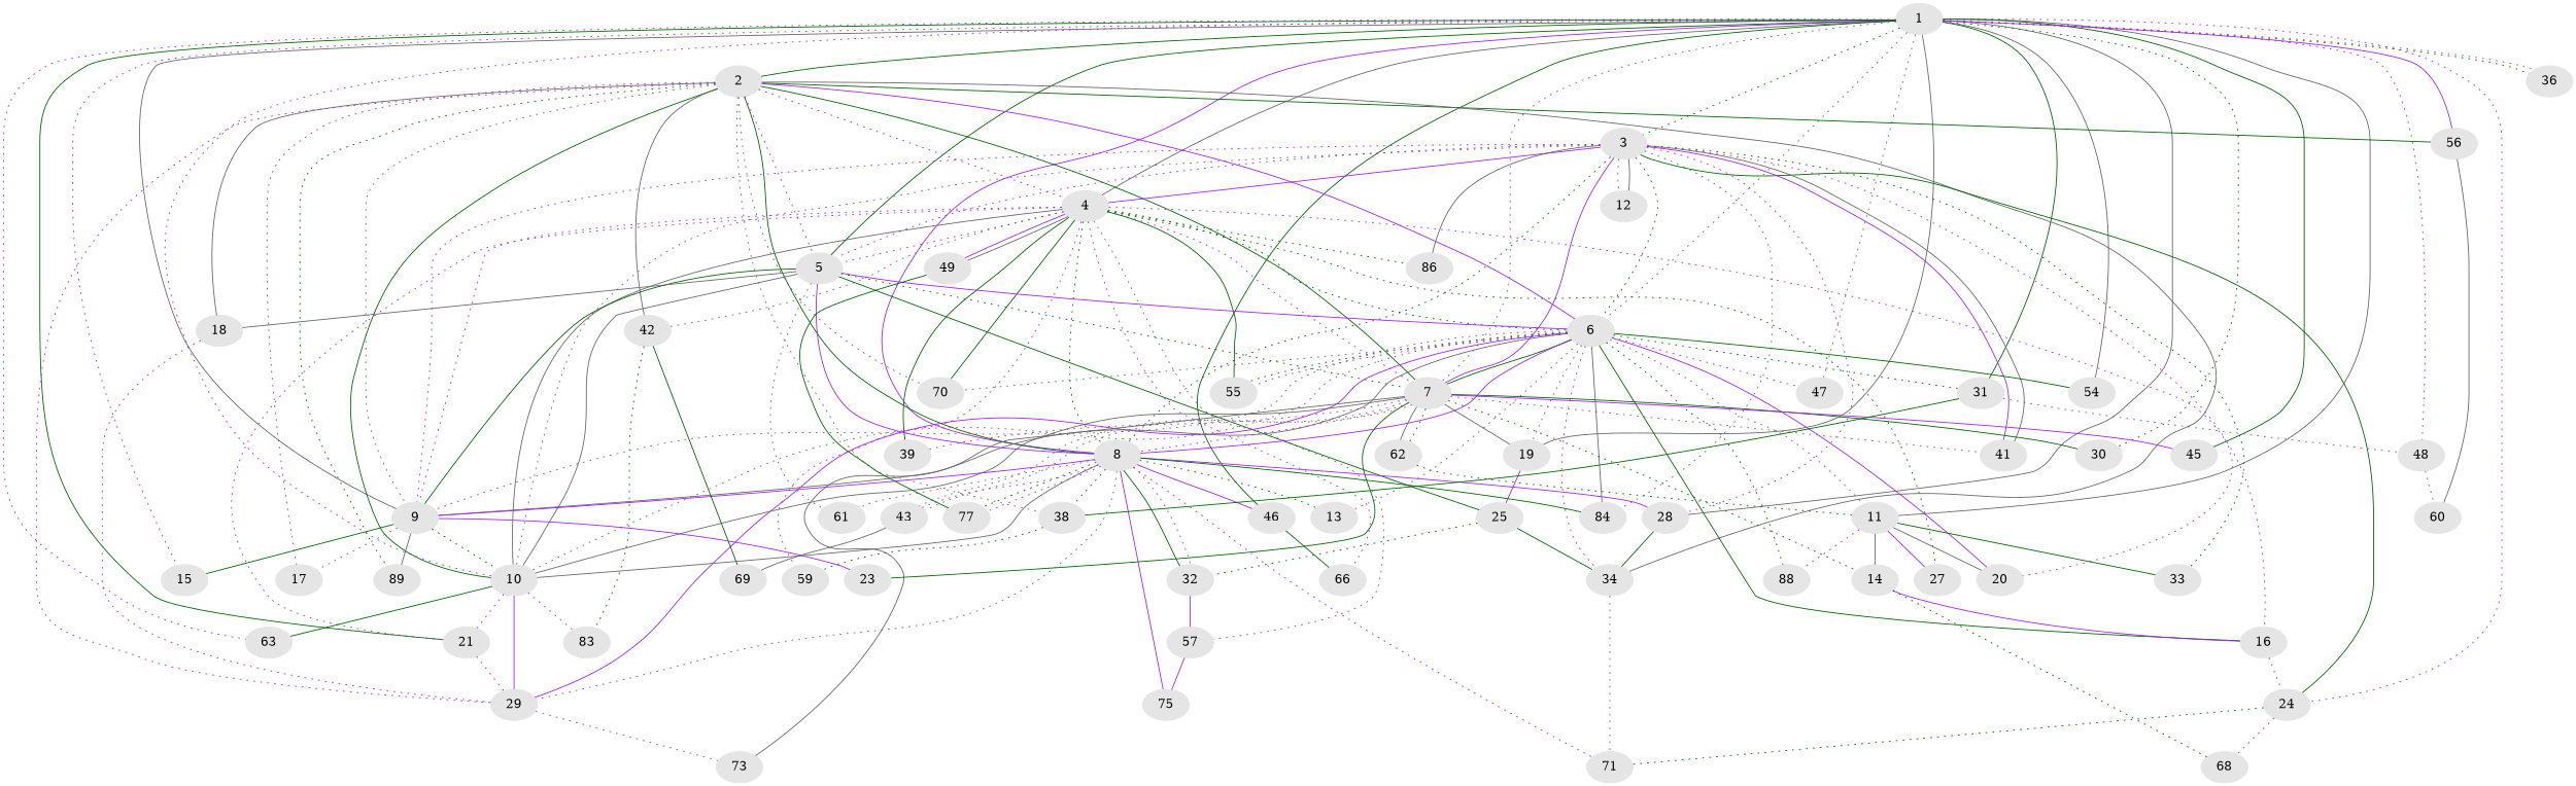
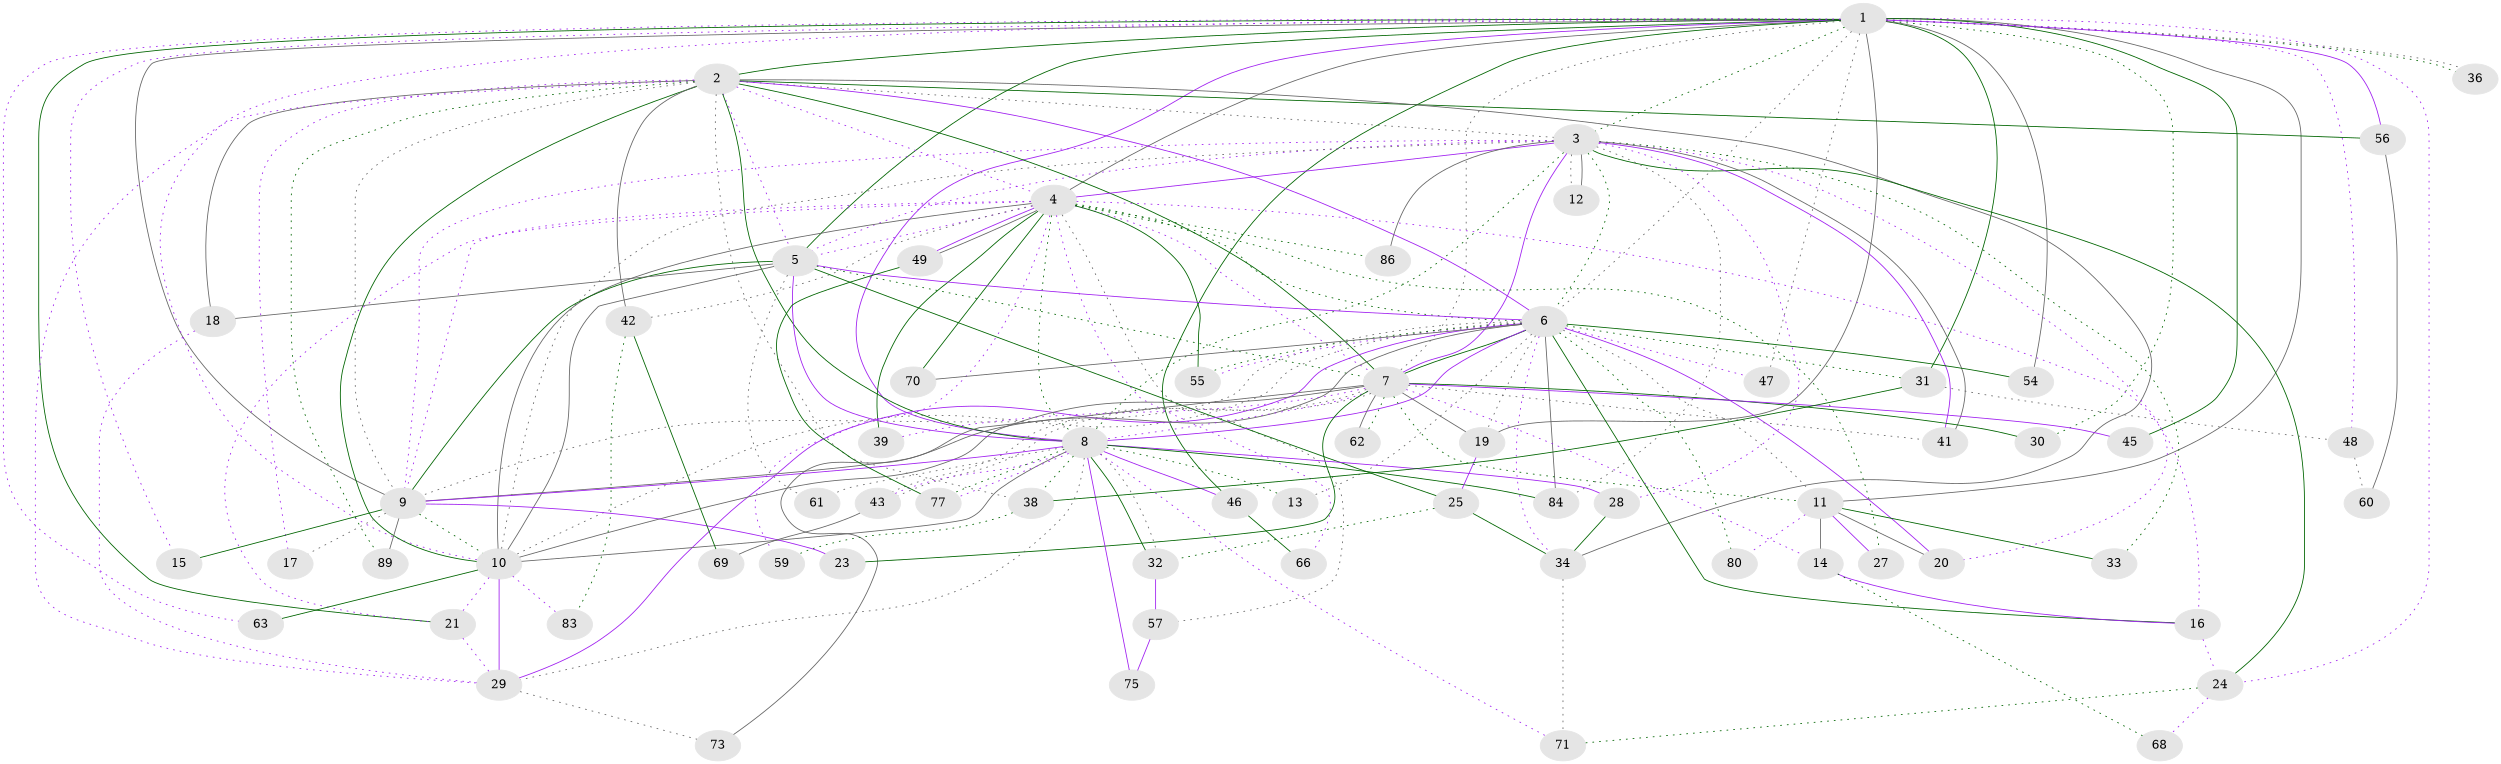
  graph {
    node [color=gray90 style=filled]
    edge [color=purple style=dotted]
    1
    2
    3
    4
    5
    6
    7 [super="+85+82+58"]
    8
    9 [super="+40"]
    10
    11
    15
    19 [super="+81"]
    21 [super="+22+65"]
    24 [super="+44"]
    28 [super="+94+54"]
    30
    31 [super="+67"]
    36
    45
    46
    47
    48
    n24 [label=54]
    56 [super="+64"]
    63
    17
    18
    29 [super="+35+93+52"]
    34
    38
    42
    89
    12
    20 [super="+26"]
    33
    41
    84 [super="+91"]
    86
    16 [super="+92"]
    27
    39
    49
    55 [super="+79"]
    57
    59
    66
    70
    25 [super="+50+90"]
    61
    13
    73
-   88
+   88 [label=80]
    14
    23
    43 [super="+53"]
    62
    32
    71 [super="+72"]
    75
    77 [super="+87"]
    83
    68
    60
    69
    1 -- 2 [color=darkgreen style=solid]
    1 -- 3 [color=darkgreen]
    1 -- 4 [color=gray40 style=solid]
    1 -- 5 [color=darkgreen style=solid]
    1 -- 6 [color=gray40]
    1 -- 7 [color=gray40]
    1 -- 8 [style=solid]
    1 -- 9 [color=gray40 style=solid]
    1 -- 10
    1 -- 11 [color=gray40 style=solid]
    1 -- 15
    1 -- 19 [color=gray40 style=solid]
    1 -- 21 [color=darkgreen style=solid]
    1 -- 24 [weight=2]
-   1 -- 28 [color=gray40 style=solid]
    1 -- 30 [color=darkgreen]
    1 -- 31 [color=darkgreen style=solid]
    1 -- 36 [color=darkgreen]
    1 -- 36 [color=gray40]
    1 -- 45 [color=darkgreen style=solid]
    1 -- 46 [color=darkgreen style=solid]
    1 -- 47 [color=gray40]
    1 -- 48
    1 -- n24 [color=gray40 style=solid]
    1 -- 56 [style=solid]
    1 -- 63
-   2 -- 70 [color=gray40]
+   2 -- 3 [color=gray40]
    2 -- 4
    2 -- 5
    2 -- 6 [style=solid]
    2 -- 7 [color=darkgreen style=solid]
    2 -- 8 [color=darkgreen style=solid]
    2 -- 9 [color=gray40]
    2 -- 10 [color=darkgreen style=solid]
    2 -- 56 [color=darkgreen style=solid weight=2]
    2 -- 17
    2 -- 18 [color=gray40 style=solid]
    2 -- 29
    2 -- 34 [color=gray40 style=solid]
    2 -- 38 [color=gray40]
    2 -- 42 [color=gray40 style=solid]
    2 -- 89 [color=darkgreen]
    3 -- 4 [style=solid]
    3 -- 5
    3 -- 6 [color=darkgreen]
    3 -- 7 [style=solid]
    3 -- 8 [color=darkgreen]
    3 -- 9 [weight=2]
    3 -- 10 [color=gray40]
    3 -- 24 [color=darkgreen style=solid]
    3 -- 28 [weight=2]
    3 -- 12 [color=gray40]
    3 -- 12 [color=gray40 style=solid]
    3 -- 20
    3 -- 33 [color=darkgreen]
    3 -- 41 [style=solid]
    3 -- 41 [color=gray40 style=solid]
    3 -- 84 [color=gray40]
    3 -- 86 [color=gray40 style=solid]
    4 -- 5
    4 -- 6 [color=darkgreen]
    4 -- 7
    4 -- 8 [color=darkgreen]
    4 -- 9
    4 -- 10 [color=gray40 style=solid]
    4 -- 21
    4 -- 42 [color=gray40]
    4 -- 86 [color=darkgreen]
    4 -- 16
    4 -- 27 [color=darkgreen]
    4 -- 39 [color=darkgreen style=solid]
    4 -- 49 [style=solid]
    4 -- 49 [color=gray40 style=solid]
    4 -- 55 [color=darkgreen style=solid]
    4 -- 57 [color=gray40]
    4 -- 59
    4 -- 66
    4 -- 70 [color=darkgreen style=solid]
    5 -- 6 [style=solid]
    5 -- 7 [color=darkgreen]
    5 -- 8 [style=solid]
    5 -- 9 [color=darkgreen style=solid]
    5 -- 10 [color=gray40 style=solid]
    5 -- 18 [color=gray40 style=solid]
    5 -- 25 [color=darkgreen style=solid]
    5 -- 61 [color=gray40]
    6 -- 7 [color=darkgreen style=solid]
    6 -- 8 [style=solid]
    6 -- 9 [color=gray40]
    6 -- 10 [color=gray40]
    6 -- 11 [color=gray40]
    6 -- 19 [color=gray40]
    6 -- 31 [color=darkgreen]
    6 -- 47
    6 -- n24 [color=darkgreen style=solid]
    6 -- 29 [style=solid]
    6 -- 34
    6 -- 20 [style=solid]
    6 -- 84 [color=gray40 style=solid]
    6 -- 16 [color=darkgreen style=solid]
    6 -- 55 [color=darkgreen]
    6 -- 55
-   6 -- 70 [color=gray40]
+   6 -- 70 [color=gray40 style=solid]
    6 -- 13 [color=gray40]
    6 -- 73 [color=gray40 style=solid]
    6 -- 88 [color=darkgreen]
    7 -- 8 [weight=2]
    7 -- 9 [color=gray40 style=solid]
    7 -- 10 [color=gray40 style=solid]
-   62 -- 11 [color=darkgreen]
+   7 -- 11 [color=darkgreen]
    7 -- 19 [color=gray40 style=solid]
    7 -- 30 [color=darkgreen style=solid]
    7 -- 45 [style=solid]
    7 -- 41 [color=gray40]
    7 -- 39
-   7 -- 14 [color=darkgreen]
+   7 -- 14
    7 -- 23 [color=darkgreen style=solid]
    7 -- 43 [color=gray40]
    7 -- 43 [color=gray40]
    7 -- 62 [color=gray40 style=solid]
    7 -- 62 [color=darkgreen]
    8 -- 9 [style=solid]
    8 -- 10 [color=gray40 style=solid]
    8 -- 28 [style=solid weight=2]
    8 -- 46 [style=solid]
    8 -- 29 [color=gray40]
    8 -- 38 [color=darkgreen]
    8 -- 84 [color=darkgreen style=solid]
    8 -- 61 [color=gray40]
    8 -- 13 [color=darkgreen]
    8 -- 43
    8 -- 32 [color=darkgreen style=solid]
    8 -- 32 [color=gray40]
    8 -- 71
    8 -- 75 [style=solid]
    8 -- 77 [color=darkgreen]
    8 -- 77
    9 -- 10 [color=darkgreen]
    9 -- 15 [color=darkgreen style=solid]
    9 -- 17 [color=gray40]
    9 -- 89 [color=gray40 style=solid]
    9 -- 23 [style=solid]
    10 -- 21 [weight=2]
    10 -- 63 [color=darkgreen style=solid]
    10 -- 29 [style=solid weight=2]
    10 -- 83
    11 -- 20 [color=gray40 style=solid]
    11 -- 33 [color=darkgreen style=solid]
    11 -- 27 [style=solid]
    11 -- 88
    11 -- 14 [color=gray40 style=solid]
    19 -- 25 [style=solid]
    21 -- 29
    24 -- 71 [color=darkgreen]
    24 -- 68
    28 -- 34 [color=darkgreen style=solid]
    31 -- 48 [color=gray40]
    31 -- 38 [color=darkgreen style=solid]
    46 -- 66 [color=darkgreen style=solid]
    48 -- 60 [color=gray40]
    56 -- 60 [color=gray40 style=solid]
    18 -- 29
    29 -- 73 [color=gray40]
    34 -- 71 [color=gray40]
    38 -- 59 [color=darkgreen]
    42 -- 83 [color=darkgreen]
    42 -- 69 [color=darkgreen style=solid]
    16 -- 24
    49 -- 77 [color=darkgreen style=solid]
    57 -- 75 [style=solid]
    25 -- 34 [color=darkgreen style=solid]
    25 -- 32 [color=darkgreen]
    14 -- 16 [style=solid]
    14 -- 68 [color=darkgreen]
    43 -- 69 [color=gray40 style=solid]
    32 -- 57 [style=solid]
  }
